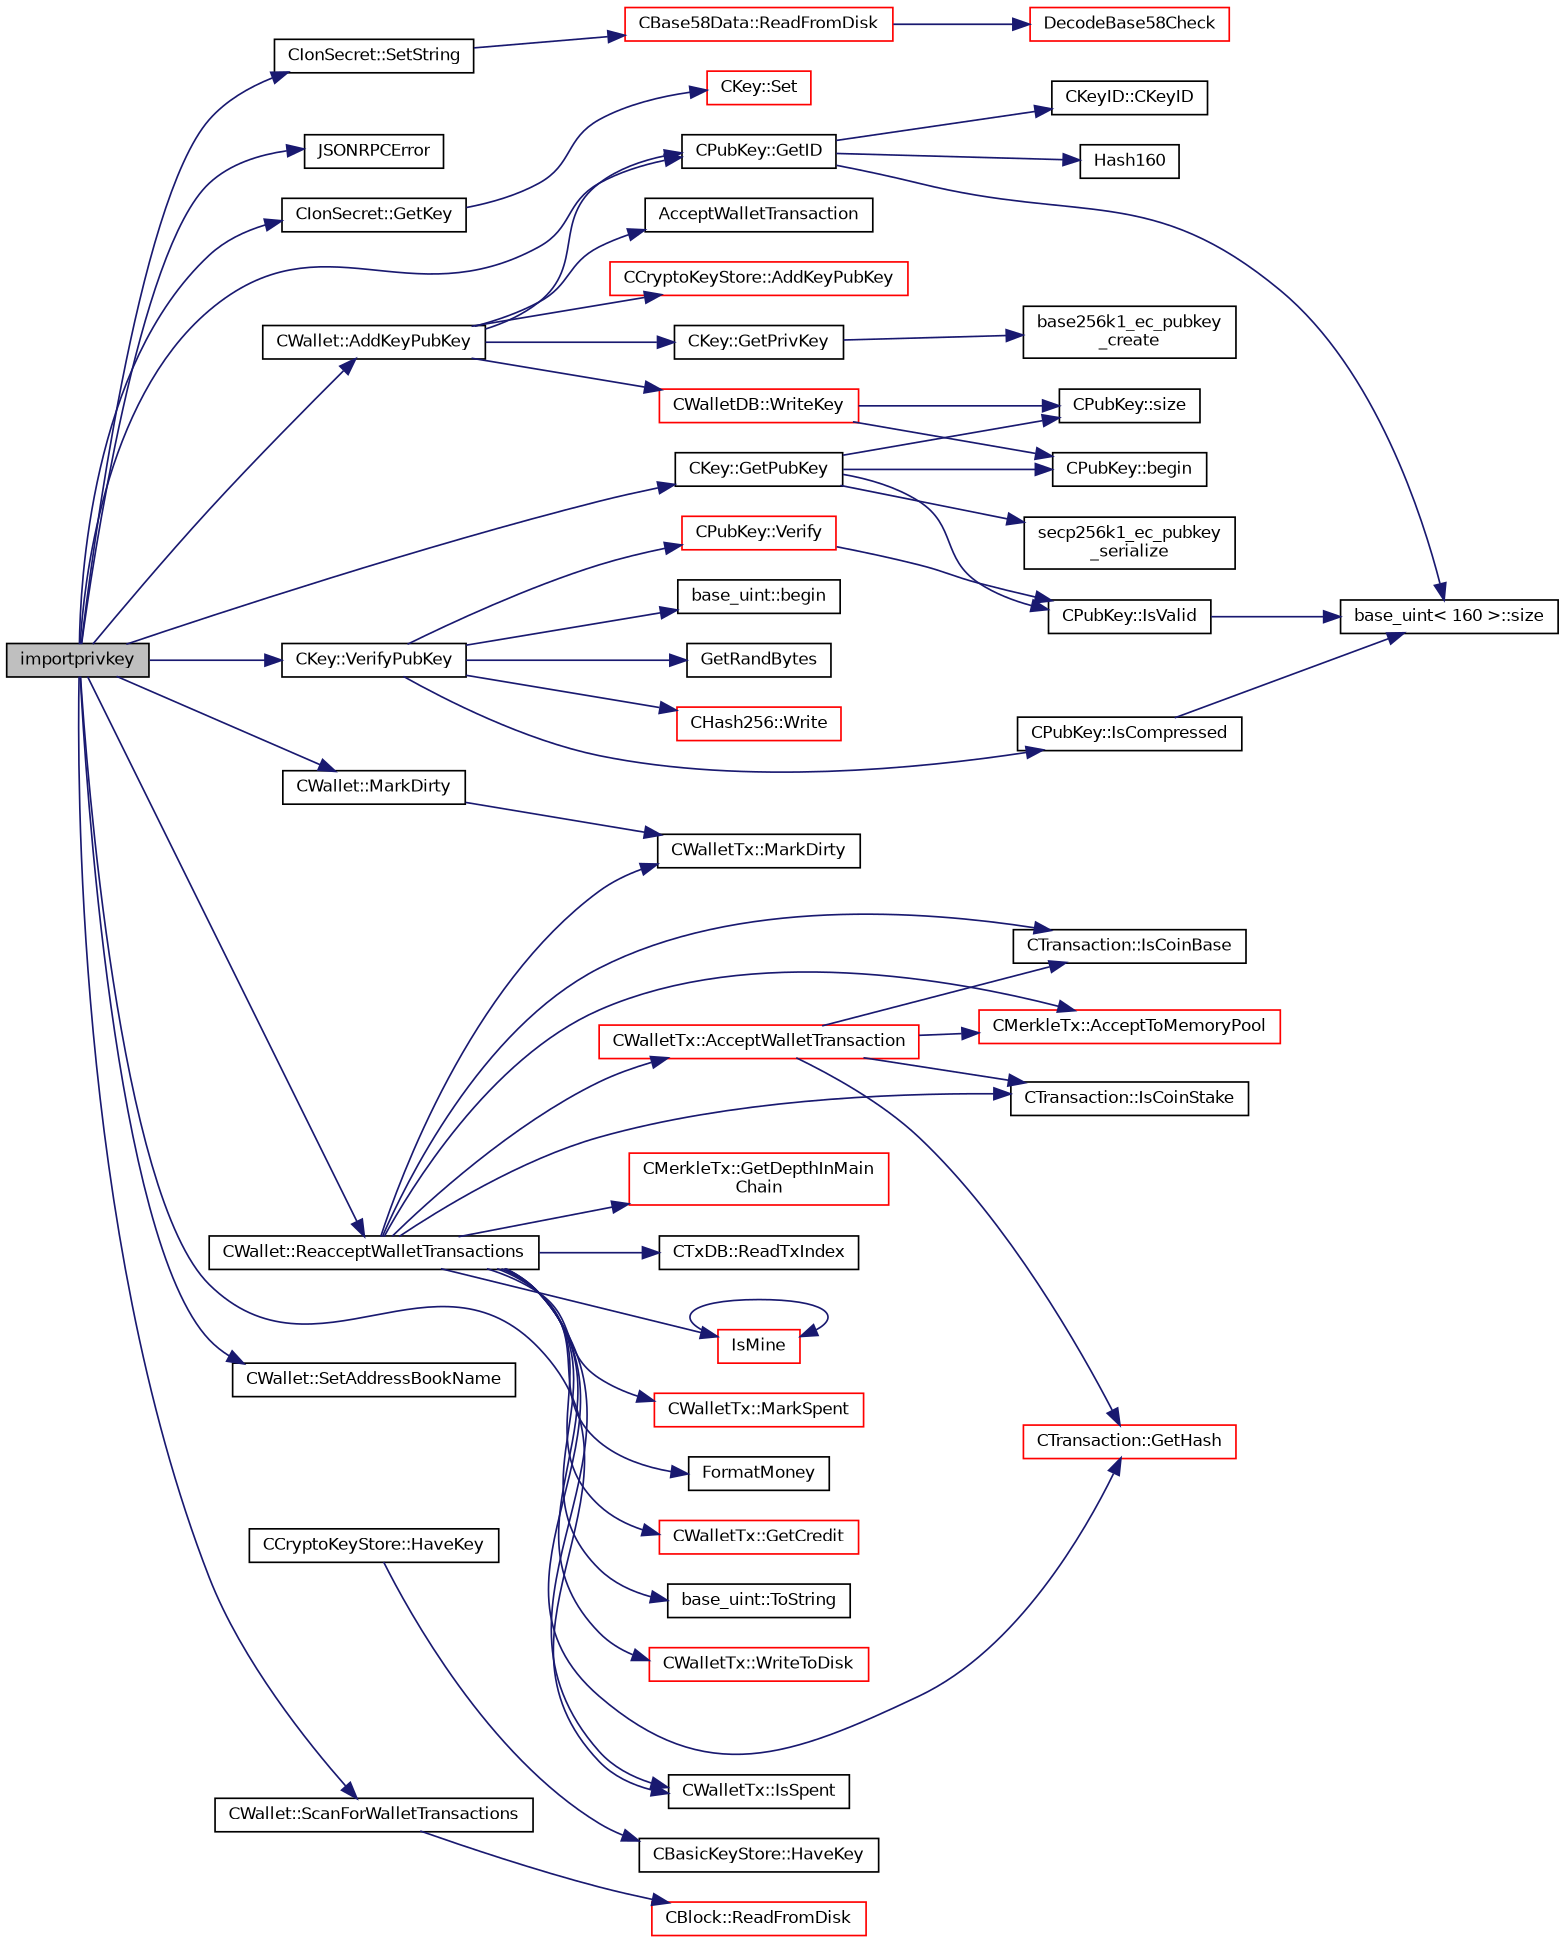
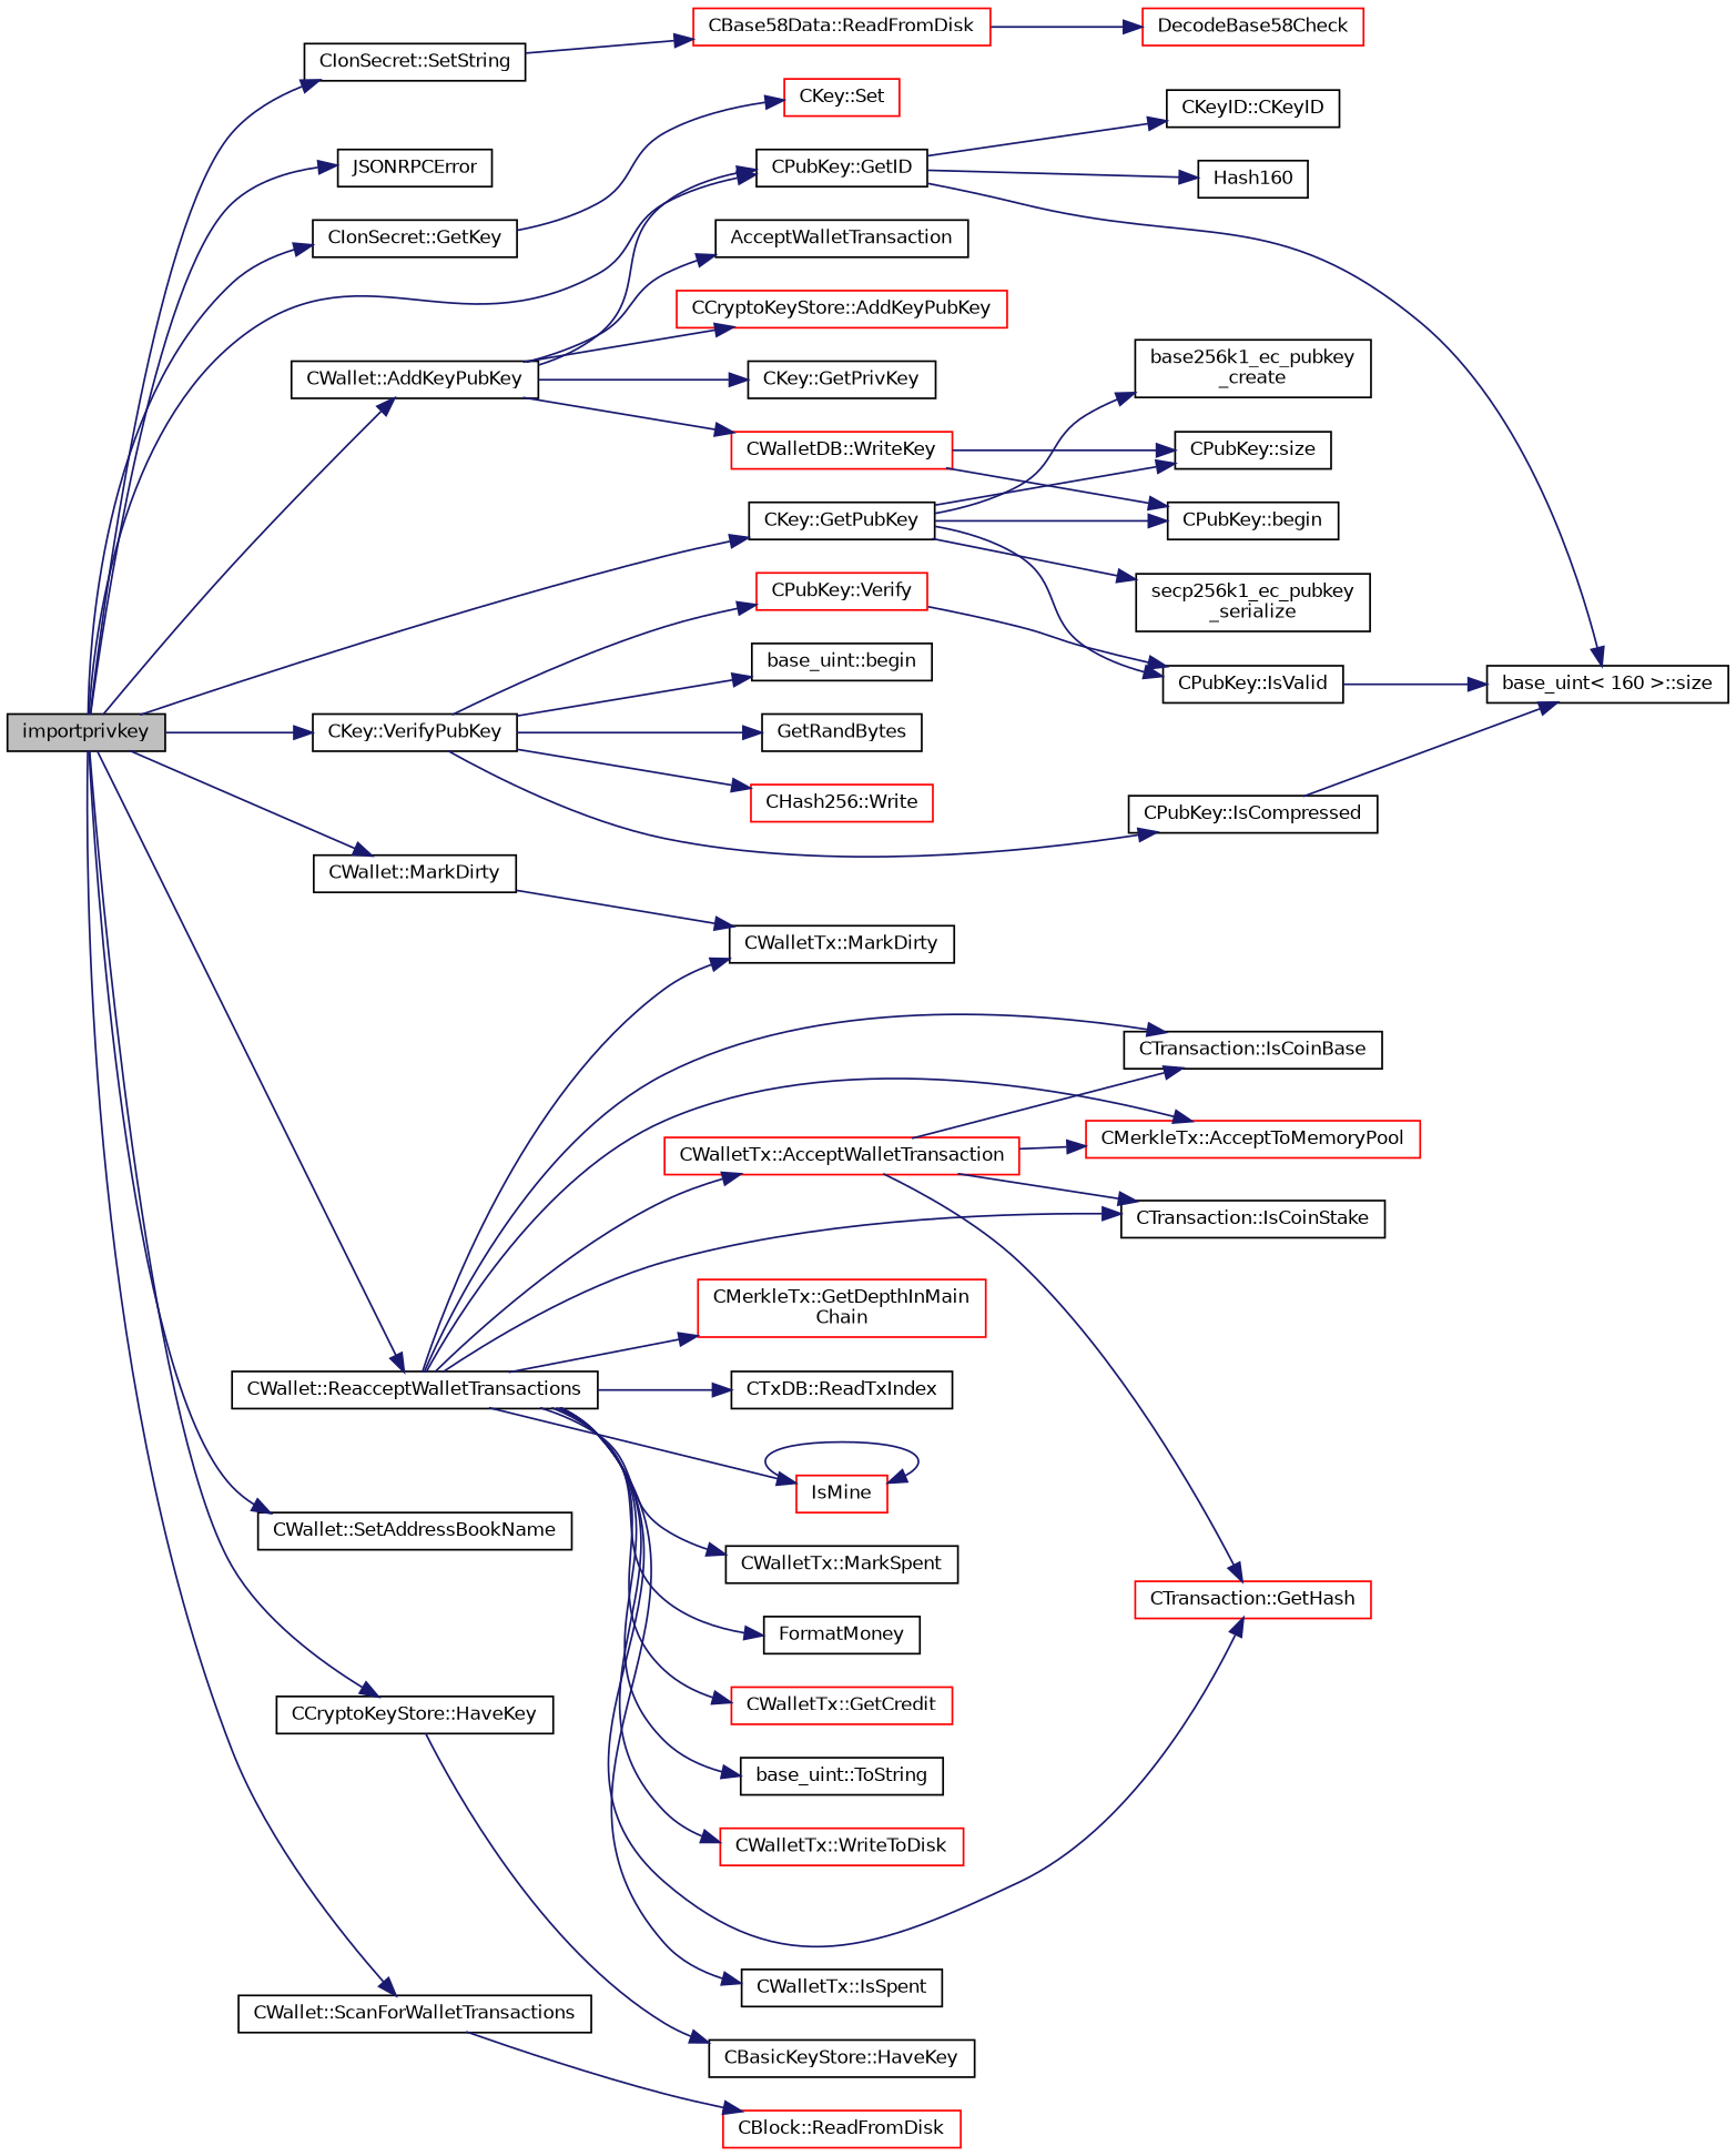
  digraph {
    rankdir=LR
    node [color=black fillcolor=white fontname=Helvetica fontsize=10 shape=record style=filled]
    edge [color=midnightblue fontname=Helvetica fontsize=10 labelfontname=Helvetica labelfontsize=10 style=solid]
    n1 [fillcolor=grey75 fontcolor=black height=0.2 label=importprivkey width=0.4]
    n2 [height=0.2 label="CIonSecret::SetString" width=0.4]
    n3 [height=0.2 label=JSONRPCError width=0.4]
    n4 [height=0.2 label="CIonSecret::GetKey" width=0.4]
    n5 [height=0.2 label="CKey::GetPubKey" width=0.4]
    n6 [height=0.2 label="CKey::VerifyPubKey" width=0.4]
    n7 [height=0.2 label="CPubKey::GetID" width=0.4]
    n8 [height=0.2 label="CWallet::MarkDirty" width=0.4]
    n9 [height=0.2 label="CWallet::SetAddressBookName" width=0.4]
    n10 [height=0.2 label="CCryptoKeyStore::HaveKey" width=0.4]
    n11 [height=0.2 label="CWallet::AddKeyPubKey" width=0.4]
    n12 [height=0.2 label="CWallet::ScanForWalletTransactions" width=0.4]
    n13 [height=0.2 label="CWallet::ReacceptWalletTransactions" width=0.4]
    n14 [color=red height=0.2 label="CBase58Data::ReadFromDisk" width=0.4]
    n15 [color=red height=0.2 label="CKey::Set" width=0.4]
    n16 [height=0.2 label="base256k1_ec_pubkey\l_create" width=0.4]
    n17 [height=0.2 label="secp256k1_ec_pubkey\l_serialize" width=0.4]
    n18 [height=0.2 label="CPubKey::begin" width=0.4]
    n19 [height=0.2 label="CPubKey::size" width=0.4]
    n20 [height=0.2 label="CPubKey::IsValid" width=0.4]
    n21 [height=0.2 label="CPubKey::IsCompressed" width=0.4]
    n22 [height=0.2 label=GetRandBytes width=0.4]
    n23 [color=red height=0.2 label="CHash256::Write" width=0.4]
    n24 [height=0.2 label="base_uint::begin" width=0.4]
    n25 [color=red height=0.2 label="CPubKey::Verify" width=0.4]
    n26 [height=0.2 label="base_uint\< 160 \>::size" width=0.4]
    n27 [height=0.2 label="CKeyID::CKeyID" width=0.4]
    n28 [height=0.2 label=Hash160 width=0.4]
    n29 [height=0.2 label="CWalletTx::MarkDirty" width=0.4]
    n30 [height=0.2 label="CBasicKeyStore::HaveKey" width=0.4]
    n31 [color=red height=0.2 label="CCryptoKeyStore::AddKeyPubKey" width=0.4]
    n32 [height=0.2 label=AcceptWalletTransaction width=0.4]
    n33 [color=red height=0.2 label="CWalletDB::WriteKey" width=0.4]
    n34 [height=0.2 label="CKey::GetPrivKey" width=0.4]
    n35 [color=red height=0.2 label="CBlock::ReadFromDisk" width=0.4]
    n36 [color=red height=0.2 label="CTransaction::GetHash" width=0.4]
    n37 [color=red height=0.2 label="CMerkleTx::GetDepthInMain\lChain" width=0.4]
    n38 [height=0.2 label="CTransaction::IsCoinBase" width=0.4]
    n39 [color=red height=0.2 label="CMerkleTx::AcceptToMemoryPool" width=0.4]
    n40 [height=0.2 label="CWalletTx::IsSpent" width=0.4]
    n41 [height=0.2 label="CTransaction::IsCoinStake" width=0.4]
    n42 [height=0.2 label="CTxDB::ReadTxIndex" width=0.4]
    n43 [color=red height=0.2 label=IsMine width=0.4]
-   n44 [color=red height=0.2 label="CWalletTx::MarkSpent" width=0.4]
+   n44 [height=0.2 label="CWalletTx::MarkSpent" width=0.4]
    n45 [height=0.2 label=FormatMoney width=0.4]
    n46 [color=red height=0.2 label="CWalletTx::GetCredit" width=0.4]
    n47 [height=0.2 label="base_uint::ToString" width=0.4]
    n48 [color=red height=0.2 label="CWalletTx::WriteToDisk" width=0.4]
    n49 [color=red height=0.2 label="CWalletTx::AcceptWalletTransaction" width=0.4]
    n50 [color=red height=0.2 label=DecodeBase58Check width=0.4]
    n1 -> n2
    n1 -> n3
    n1 -> n4
    n1 -> n5
    n1 -> n6
    n1 -> n7
    n1 -> n8
    n1 -> n9
-   n1 -> n40
+   n1 -> n10
    n1 -> n11
    n1 -> n12
    n1 -> n13
    n2 -> n14
    n4 -> n15
-   n34 -> n16
+   n5 -> n16
    n5 -> n17
    n5 -> n18
    n5 -> n19
    n5 -> n20
    n6 -> n21
    n6 -> n22
    n6 -> n23
    n6 -> n24
    n6 -> n25
    n7 -> n26
    n7 -> n27
    n7 -> n28
    n8 -> n29
    n10 -> n30
    n11 -> n7
    n11 -> n31
    n11 -> n32
    n11 -> n33
    n11 -> n34
    n12 -> n35
    n13 -> n29
    n13 -> n36
    n13 -> n37
    n13 -> n38
    n13 -> n39
    n13 -> n40
    n13 -> n41
    n13 -> n42
    n13 -> n43
    n13 -> n44
    n13 -> n45
    n13 -> n46
    n13 -> n47
    n13 -> n48
    n13 -> n49
    n14 -> n50
    n20 -> n26
    n21 -> n26
    n25 -> n20
    n33 -> n18
    n33 -> n19
    n43 -> n43
    n49 -> n36
    n49 -> n38
    n49 -> n39
    n49 -> n41
  }
